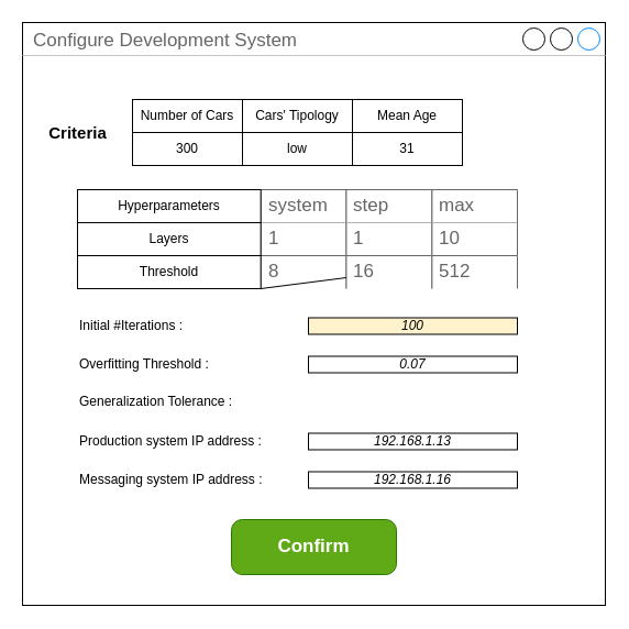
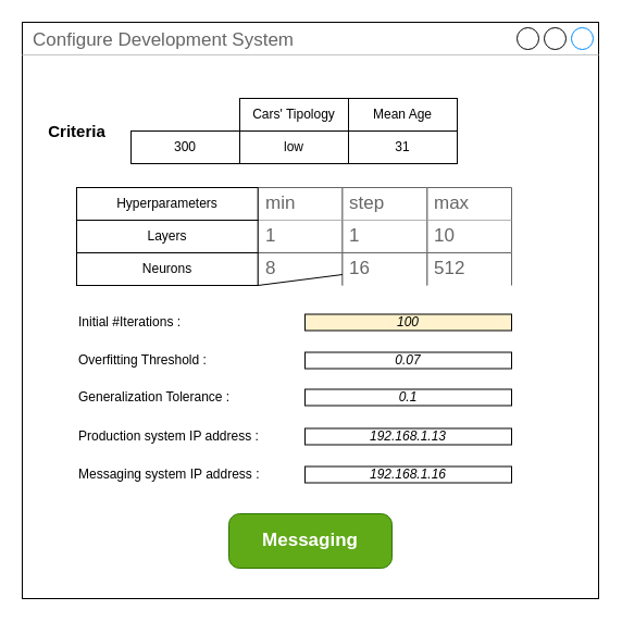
  <mxCell id="0" />
  <mxCell id="1" parent="0" />
  <mxCell id="2" value="Configure Development System" style="strokeWidth=1;shadow=0;dashed=0;align=center;html=1;shape=mxgraph.mockup.containers.window;align=left;verticalAlign=top;spacingLeft=8;strokeColor2=#008cff;strokeColor3=#c4c4c4;fontColor=#666666;mainText=;fontSize=17;labelBackgroundColor=none;whiteSpace=wrap;" parent="1" vertex="1"><mxGeometry x="20" y="20" width="530" height="530" as="geometry" /></mxCell>
- <mxCell id="3" value="Confirm" style="strokeWidth=1;shadow=0;dashed=0;align=center;html=1;shape=mxgraph.mockup.buttons.button;strokeColor=#2D7600;fontColor=#ffffff;mainText=;buttonStyle=round;fontSize=17;fontStyle=1;fillColor=#60a917;whiteSpace=wrap;" parent="1" vertex="1"><mxGeometry x="210" y="472" width="150" height="50" as="geometry" /></mxCell>
+ <mxCell id="3" value="Messaging" style="strokeWidth=1;shadow=0;dashed=0;align=center;html=1;shape=mxgraph.mockup.buttons.button;strokeColor=#2D7600;fontColor=#ffffff;mainText=;buttonStyle=round;fontSize=17;fontStyle=1;fillColor=#60a917;whiteSpace=wrap;" parent="1" vertex="1"><mxGeometry x="210" y="472" width="150" height="50" as="geometry" /></mxCell>
  <mxCell id="4" value="Production system IP address :" style="text;html=1;strokeColor=none;fillColor=none;align=left;verticalAlign=middle;whiteSpace=wrap;rounded=0;" parent="1" vertex="1"><mxGeometry x="70" y="386" width="210" height="30" as="geometry" /></mxCell>
  <mxCell id="5" value="&lt;i style=&quot;border-color: var(--border-color);&quot;&gt;&lt;font style=&quot;border-color: var(--border-color);&quot;&gt;192.168.1.13&lt;/font&gt;&lt;/i&gt;" style="rounded=0;whiteSpace=wrap;html=1;fontColor=#000000;" parent="1" vertex="1"><mxGeometry x="280" y="393.5" width="190" height="15" as="geometry" /></mxCell>
  <mxCell id="6" value="Messaging system IP address :" style="text;html=1;strokeColor=none;fillColor=none;align=left;verticalAlign=middle;whiteSpace=wrap;rounded=0;" parent="1" vertex="1"><mxGeometry x="70" y="421" width="210" height="30" as="geometry" /></mxCell>
  <mxCell id="7" value="&lt;i style=&quot;border-color: var(--border-color);&quot;&gt;&lt;font style=&quot;border-color: var(--border-color);&quot;&gt;192.168.1.16&lt;/font&gt;&lt;/i&gt;" style="rounded=0;whiteSpace=wrap;html=1;fontColor=#000000;" parent="1" vertex="1"><mxGeometry x="280" y="428.5" width="190" height="15" as="geometry" /></mxCell>
  <mxCell id="8" value="" style="group" parent="1" vertex="1" connectable="0"><mxGeometry x="70" y="172" width="400" height="90" as="geometry" /></mxCell>
  <mxCell id="9" value="1" style="strokeWidth=1;shadow=0;dashed=0;align=center;html=1;shape=mxgraph.mockup.forms.uRect;fontSize=17;fontColor=#666666;align=left;spacingLeft=5;strokeColor=#666666;fillColor=#FFFFFF;container=0;" parent="8" vertex="1"><mxGeometry x="166.667" y="30" width="77.778" height="30" as="geometry" /></mxCell>
  <mxCell id="10" value="10" style="strokeWidth=1;shadow=0;dashed=0;align=center;html=1;shape=mxgraph.mockup.forms.uRect;fontSize=17;fontColor=#666666;align=left;spacingLeft=5;strokeColor=#666666;fillColor=#FFFFFF;container=0;" parent="8" vertex="1"><mxGeometry x="322.222" y="30" width="77.778" height="30" as="geometry" /></mxCell>
  <mxCell id="11" value="1" style="strokeWidth=1;shadow=0;dashed=0;align=center;html=1;shape=mxgraph.mockup.forms.uRect;fontSize=17;fontColor=#666666;align=left;spacingLeft=5;strokeColor=#666666;fillColor=#FFFFFF;container=0;" parent="8" vertex="1"><mxGeometry x="244.444" y="30" width="77.778" height="30" as="geometry" /></mxCell>
  <mxCell id="12" value="8" style="strokeWidth=1;shadow=0;dashed=0;align=center;html=1;shape=mxgraph.mockup.forms.uRect;fontSize=17;fontColor=#666666;align=left;spacingLeft=5;strokeColor=#666666;fillColor=#FFFFFF;container=0;" parent="8" vertex="1"><mxGeometry x="166.667" y="60" width="77.778" height="30" as="geometry" /></mxCell>
  <mxCell id="13" value="512" style="strokeWidth=1;shadow=0;dashed=0;align=center;html=1;shape=mxgraph.mockup.forms.uRect;fontSize=17;fontColor=#666666;align=left;spacingLeft=5;strokeColor=#666666;fillColor=#FFFFFF;container=0;" parent="8" vertex="1"><mxGeometry x="322.222" y="60" width="77.778" height="30" as="geometry" /></mxCell>
  <mxCell id="14" value="16" style="strokeWidth=1;shadow=0;dashed=0;align=center;html=1;shape=mxgraph.mockup.forms.uRect;fontSize=17;fontColor=#666666;align=left;spacingLeft=5;strokeColor=#666666;fillColor=#FFFFFF;container=0;" parent="8" vertex="1"><mxGeometry x="244.444" y="60" width="77.778" height="30" as="geometry" /></mxCell>
  <mxCell id="15" value="" style="endArrow=none;html=1;exitX=0;exitY=1;exitDx=0;exitDy=0;exitPerimeter=0;" parent="8" source="12" target="14" edge="1"><mxGeometry width="50" height="50" relative="1" as="geometry"><mxPoint x="266.667" y="160" as="sourcePoint" /><mxPoint x="322.222" y="110" as="targetPoint" /></mxGeometry></mxCell>
- <mxCell id="16" value="system" style="strokeWidth=1;shadow=0;dashed=0;align=center;html=1;shape=mxgraph.mockup.forms.uRect;fontSize=17;fontColor=#666666;align=left;spacingLeft=5;strokeColor=#666666;fillColor=#FFFFFF;container=0;" parent="8" vertex="1"><mxGeometry x="166.667" width="77.778" height="30" as="geometry" /></mxCell>
+ <mxCell id="16" value="min" style="strokeWidth=1;shadow=0;dashed=0;align=center;html=1;shape=mxgraph.mockup.forms.uRect;fontSize=17;fontColor=#666666;align=left;spacingLeft=5;strokeColor=#666666;fillColor=#FFFFFF;container=0;" parent="8" vertex="1"><mxGeometry x="166.667" width="77.778" height="30" as="geometry" /></mxCell>
  <mxCell id="17" value="max" style="strokeWidth=1;shadow=0;dashed=0;align=center;html=1;shape=mxgraph.mockup.forms.uRect;fontSize=17;fontColor=#666666;align=left;spacingLeft=5;strokeColor=#666666;fillColor=#FFFFFF;container=0;" parent="8" vertex="1"><mxGeometry x="322.222" width="77.778" height="30" as="geometry" /></mxCell>
  <mxCell id="18" value="step" style="strokeWidth=1;shadow=0;dashed=0;align=center;html=1;shape=mxgraph.mockup.forms.uRect;fontSize=17;fontColor=#666666;align=left;spacingLeft=5;strokeColor=#666666;fillColor=#FFFFFF;container=0;" parent="8" vertex="1"><mxGeometry x="244.444" width="77.778" height="30" as="geometry" /></mxCell>
  <mxCell id="19" value="Layers" style="whiteSpace=wrap;html=1;fillColor=#FFFFFF;container=0;" parent="8" vertex="1"><mxGeometry y="30" width="166.667" height="30" as="geometry" /></mxCell>
- <mxCell id="20" value="Threshold" style="whiteSpace=wrap;html=1;fillColor=#FFFFFF;container=0;" parent="8" vertex="1"><mxGeometry y="60" width="166.667" height="30" as="geometry" /></mxCell>
+ <mxCell id="20" value="Neurons" style="whiteSpace=wrap;html=1;fillColor=#FFFFFF;container=0;" parent="8" vertex="1"><mxGeometry y="60" width="166.667" height="30" as="geometry" /></mxCell>
  <mxCell id="21" value="Hyperparameters" style="whiteSpace=wrap;html=1;fillColor=#FFFFFF;container=0;" parent="8" vertex="1"><mxGeometry width="166.667" height="30" as="geometry" /></mxCell>
  <mxCell id="22" value="Overfitting Threshold :" style="text;html=1;strokeColor=none;fillColor=none;align=left;verticalAlign=middle;whiteSpace=wrap;rounded=0;" parent="1" vertex="1"><mxGeometry x="70" y="316" width="210" height="30" as="geometry" /></mxCell>
  <mxCell id="23" value="&lt;i style=&quot;border-color: var(--border-color);&quot;&gt;&lt;font style=&quot;border-color: var(--border-color);&quot;&gt;0.07&lt;/font&gt;&lt;/i&gt;" style="rounded=0;whiteSpace=wrap;html=1;fontColor=#000000;" parent="1" vertex="1"><mxGeometry x="280" y="323.5" width="190" height="15" as="geometry" /></mxCell>
  <mxCell id="24" value="Initial #Iterations :" style="text;html=1;strokeColor=none;fillColor=none;align=left;verticalAlign=middle;whiteSpace=wrap;rounded=0;" parent="1" vertex="1"><mxGeometry x="70" y="281" width="210" height="30" as="geometry" /></mxCell>
  <mxCell id="25" value="&lt;i style=&quot;border-color: var(--border-color);&quot;&gt;&lt;font style=&quot;border-color: var(--border-color);&quot;&gt;100&lt;/font&gt;&lt;/i&gt;" style="rounded=0;whiteSpace=wrap;html=1;fontColor=#000000;fillColor=#fff2cc;" parent="1" vertex="1"><mxGeometry x="280" y="288.5" width="190" height="15" as="geometry" /></mxCell>
  <mxCell id="26" value="Generalization Tolerance :" style="text;html=1;strokeColor=none;fillColor=none;align=left;verticalAlign=middle;whiteSpace=wrap;rounded=0;" parent="1" vertex="1"><mxGeometry x="70" y="350" width="210" height="30" as="geometry" /></mxCell>
+ <mxCell id="27" value="&lt;i style=&quot;border-color: var(--border-color);&quot;&gt;&lt;font style=&quot;border-color: var(--border-color);&quot;&gt;0.1&lt;/font&gt;&lt;/i&gt;" style="rounded=0;whiteSpace=wrap;html=1;fontColor=#000000;" parent="1" vertex="1"><mxGeometry x="280" y="357.5" width="190" height="15" as="geometry" /></mxCell>
  <mxCell id="28" value="" style="group" vertex="1" connectable="0" parent="1"><mxGeometry x="120" y="90" width="300" height="60" as="geometry" /></mxCell>
- <mxCell id="29" value="Number of Cars" style="whiteSpace=wrap;html=1;" vertex="1" parent="28"><mxGeometry width="100" height="30" as="geometry" /></mxCell>
  <mxCell id="30" value="Cars' Tipology" style="whiteSpace=wrap;html=1;" vertex="1" parent="28"><mxGeometry x="100" width="100" height="30" as="geometry" /></mxCell>
  <mxCell id="31" value="Mean Age" style="whiteSpace=wrap;html=1;" vertex="1" parent="28"><mxGeometry x="200" width="100" height="30" as="geometry" /></mxCell>
  <mxCell id="32" value="300" style="whiteSpace=wrap;html=1;" vertex="1" parent="28"><mxGeometry y="30" width="100" height="30" as="geometry" /></mxCell>
  <mxCell id="33" value="low" style="whiteSpace=wrap;html=1;" vertex="1" parent="28"><mxGeometry x="100" y="30" width="100" height="30" as="geometry" /></mxCell>
  <mxCell id="34" value="31" style="whiteSpace=wrap;html=1;" vertex="1" parent="28"><mxGeometry x="200" y="30" width="100" height="30" as="geometry" /></mxCell>
  <mxCell id="35" value="&lt;b&gt;&lt;font style=&quot;font-size: 15px;&quot;&gt;Criteria&lt;/font&gt;&lt;/b&gt;" style="text;html=1;align=center;verticalAlign=middle;resizable=0;points=[];autosize=1;strokeColor=none;fillColor=none;" vertex="1" parent="1"><mxGeometry x="30" y="105" width="80" height="30" as="geometry" /></mxCell>
